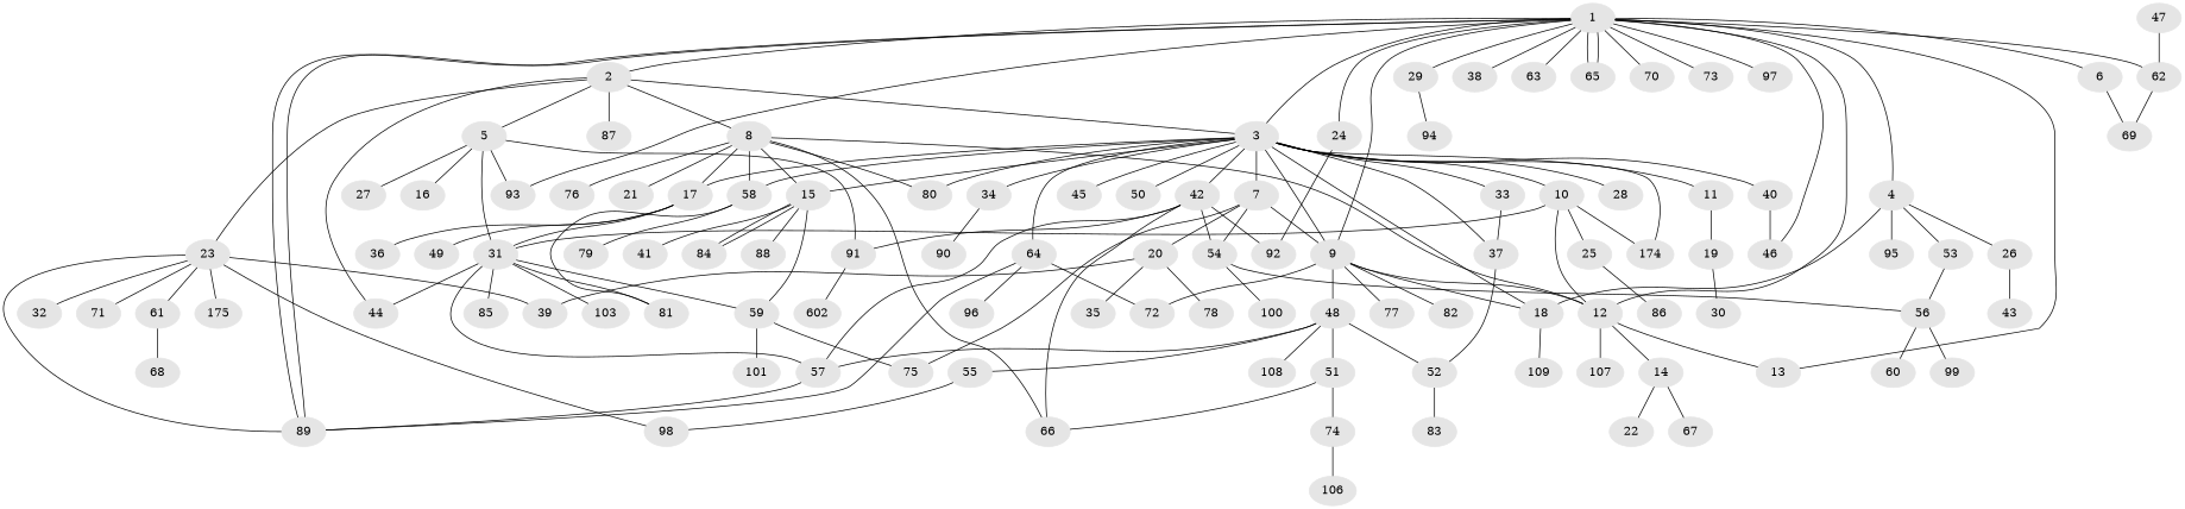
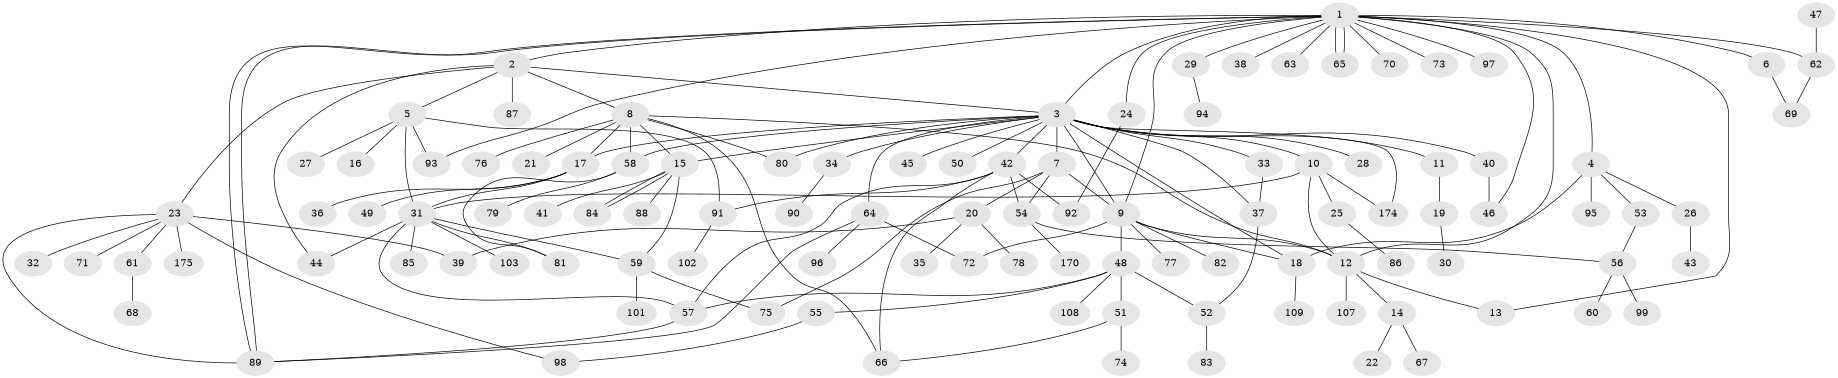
  graph {
    node [color=gray90 style=filled]
    1
    2
    3
    4
    6
    9
    12
    13
    24
    29
    38
    46
    62
    63
    65
    70
    73
    89
    93
    97
    5
    8
    23
    44
    87
    7
    10
    11
    15
    17
    18
    28
    33
    34
    37
    40
    42
    45
    50
    58
    64
    80
    n43 [label=174]
    26
    53
    95
    69
    48
    72
    77
    82
    14
    107
    92
    94
    16
    27
    31
    91
    21
    66
    76
    39
    32
    61
    71
    98
    n68 [label=175]
    20
    54
    75
    25
    19
    41
    59
    84
    88
    36
    49
    109
    90
    52
    57
    81
    79
    96
    43
    56
    85
    103
-   102 [label=602]
+   102
    35
    78
-   100
+   100 [label=170]
    51
    55
    108
    86
    30
    22
    67
    101
    68
    47
    83
    74
-   106
    60
    99
    1 -- 2
    1 -- 3
    1 -- 4
    1 -- 6
    1 -- 9
    1 -- 12
    1 -- 13
    1 -- 24
    1 -- 29
    1 -- 38
    1 -- 46
    1 -- 62
    1 -- 63
    1 -- 65
    1 -- 65
    1 -- 70
    1 -- 73
    1 -- 89
    1 -- 89
    1 -- 93
    1 -- 97
    2 -- 3
    2 -- 5
    2 -- 8
    2 -- 23
    2 -- 44
    2 -- 87
    3 -- 9
    3 -- 7
    3 -- 10
    3 -- 11
    3 -- 15
    3 -- 17
    3 -- 18
    3 -- 28
    3 -- 33
    3 -- 34
    3 -- 37
    3 -- 40
    3 -- 42
    3 -- 45
    3 -- 50
    3 -- 58
    3 -- 64
    3 -- 80
    3 -- n43
    4 -- 18
    4 -- 26
    4 -- 53
    4 -- 95
    6 -- 69
    9 -- 12
    9 -- 18
    9 -- 48
    9 -- 72
    9 -- 77
    9 -- 82
    12 -- 13
    12 -- 14
    12 -- 107
    24 -- 92
    29 -- 94
    62 -- 69
    5 -- 93
    5 -- 16
    5 -- 27
    5 -- 31
    5 -- 91
    8 -- 12
    8 -- 15
    8 -- 17
    8 -- 58
    8 -- 80
    8 -- 21
    8 -- 66
    8 -- 76
    23 -- 89
    23 -- 39
    23 -- 32
    23 -- 61
    23 -- 71
    23 -- 98
    23 -- n68
    7 -- 9
    7 -- 20
    7 -- 54
    7 -- 75
    10 -- 12
    10 -- n43
    10 -- 31
    10 -- 25
    11 -- 19
    15 -- 41
    15 -- 59
    15 -- 84
    15 -- 84
    15 -- 88
    17 -- 31
    17 -- 36
    17 -- 49
    18 -- 109
    33 -- 37
    34 -- 90
    37 -- 52
    40 -- 46
    42 -- 92
    42 -- 91
    42 -- 66
    42 -- 54
    42 -- 57
    58 -- 81
    58 -- 79
    64 -- 89
    64 -- 72
    64 -- 96
    26 -- 43
    53 -- 56
    48 -- 52
    48 -- 57
    48 -- 51
    48 -- 55
    48 -- 108
    14 -- 22
    14 -- 67
    31 -- 44
    31 -- 59
    31 -- 57
    31 -- 81
    31 -- 85
    31 -- 103
    91 -- 102
    61 -- 68
    20 -- 39
    20 -- 35
    20 -- 78
    54 -- 56
    54 -- 100
    25 -- 86
    19 -- 30
    59 -- 75
    59 -- 101
    52 -- 83
    57 -- 89
    56 -- 60
    56 -- 99
    51 -- 66
    51 -- 74
    55 -- 98
    47 -- 62
-   74 -- 106
  }
